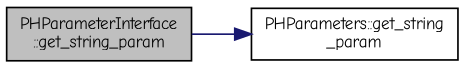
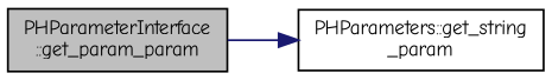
  digraph {
    rankdir=LR
    fontname="Comic Neue"
    node [color=black fontname="Comic Neue" fontsize=10 shape=record]
-   n1 [fillcolor=grey75 fontcolor=black height=0.2 label="PHParameterInterface\l::get_string_param" style=filled width=0.4]
+   n1 [fillcolor=grey75 fontcolor=black height=0.2 label="PHParameterInterface\l::get_param_param" style=filled width=0.4]
    n2 [height=0.2 label="PHParameters::get_string\l_param" width=0.4]
    n1 -> n2 [color=midnightblue fontname="Comic Neue" fontsize=10 labelfontname=FreeSans labelfontsize=10 style=solid]
  }
